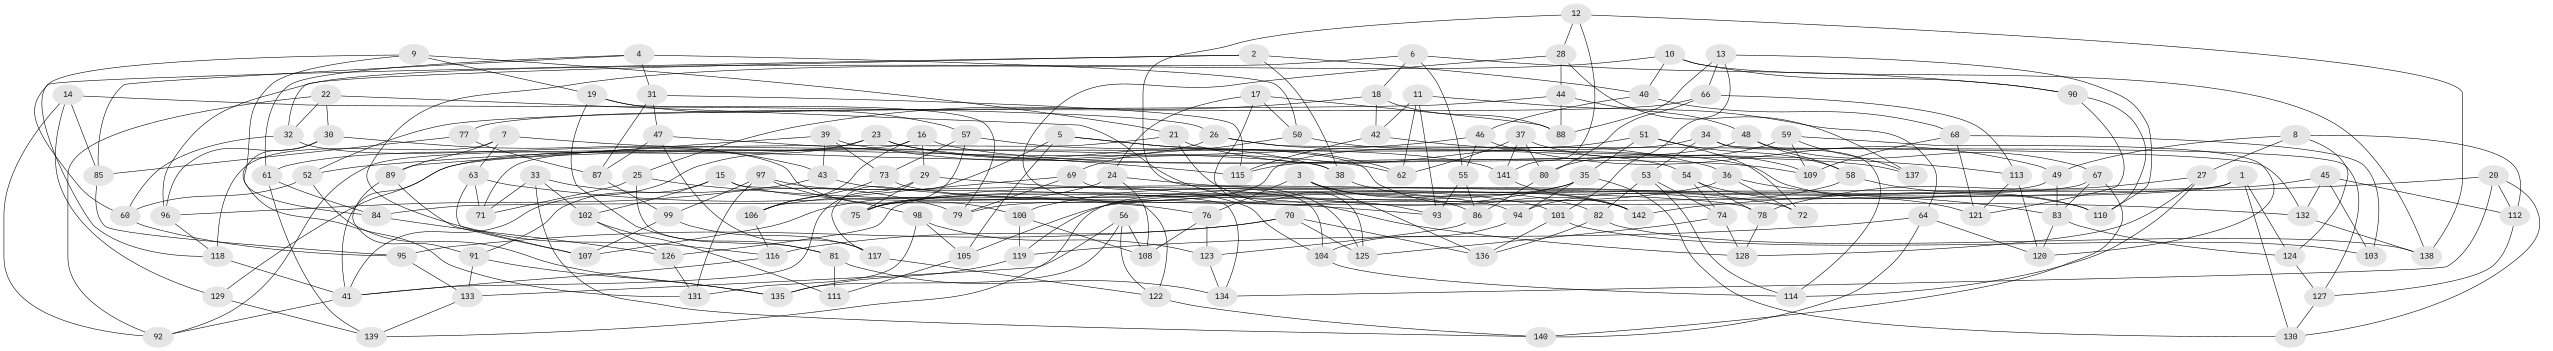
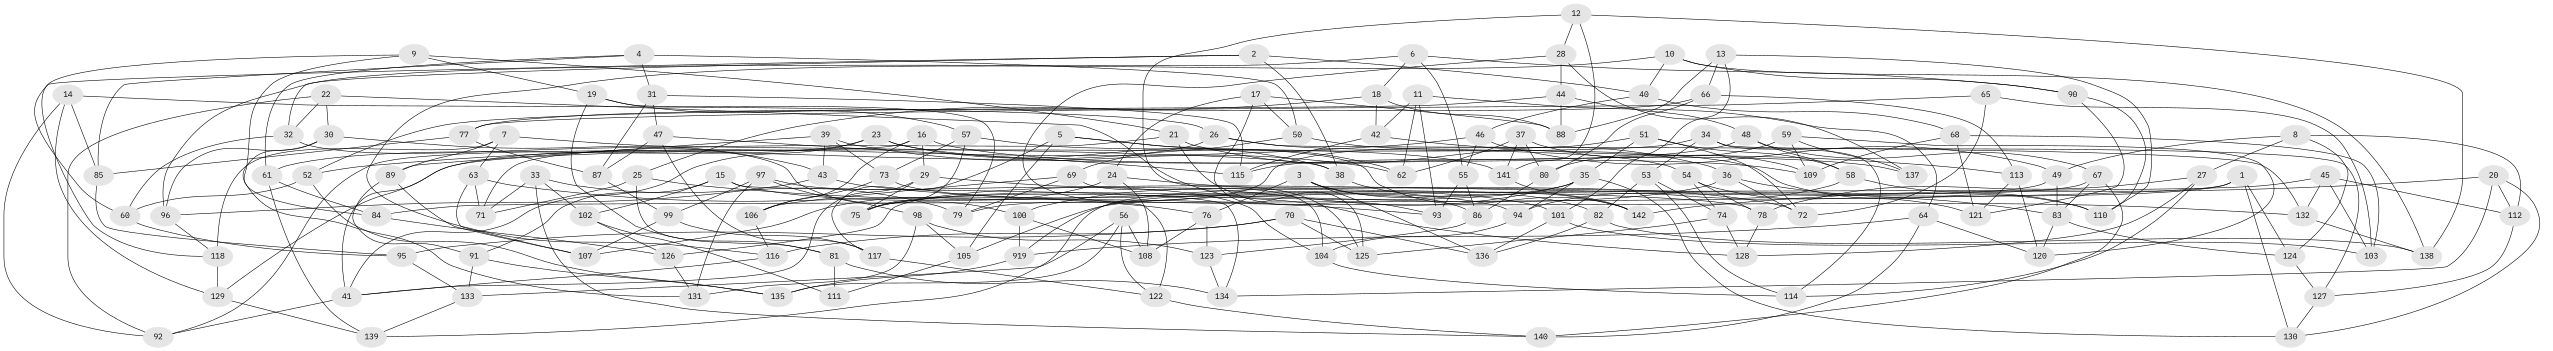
  graph {
    fontname="IBM Plex Mono"
    node [color=gray90 fontname="IBM Plex Mono" style=filled]
    edge [fontname="IBM Plex Mono"]
    1
    84
-   119
+   119 [label=919]
    124
    130
    126
    135
    127
    2
    32
    38
    40
    118
    60
    100
    142
    46
    68
    129
    3
    76
    82
    86
    136
    108
    123
    138
    4
    31
    50
    61
    85
    47
    87
    115
    110
    69
    139
    95
    5
    62
    105
    117
    111
    122
    6
    18
    55
    90
    96
    42
    88
    25
    93
    121
    7
    63
    89
    71
    107
    91
    8
    27
    49
    112
    128
    78
    114
    83
    9
    19
    21
    57
    79
    81
    36
    10
    116
    41
    11
    64
    113
    140
    120
    12
    28
    125
    141
    137
    44
    13
    66
    101
    80
    77
    103
    14
    26
    92
    54
    132
    15
    102
    134
    133
    16
    29
    106
    75
    17
    24
    72
    73
    20
    22
    30
    43
    131
    23
    109
    74
    48
    52
    99
    33
    34
    53
    35
    94
    104
    37
    39
    58
    67
    45
    51
+   65
    56
    59
    70
    97
    98
    1 -- 84
    1 -- 119
    1 -- 124
    1 -- 130
    84 -- 126
    119 -- 135
    124 -- 127
    126 -- 131
    127 -- 130
    2 -- 32
    2 -- 38
    2 -- 40
    2 -- 118
    32 -- 60
    32 -- 100
    38 -- 142
    40 -- 46
    40 -- 68
-   118 -- 41
+   118 -- 129
    60 -- 95
    100 -- 119
    100 -- 108
    46 -- 55
    46 -- 49
    46 -- 52
    68 -- 121
    68 -- 103
    68 -- 109
    129 -- 139
    3 -- 76
    3 -- 82
    3 -- 86
    3 -- 136
    76 -- 108
    76 -- 123
    82 -- 136
    82 -- 138
    86 -- 123
    123 -- 134
    4 -- 31
    4 -- 50
    4 -- 61
    4 -- 85
    31 -- 47
    31 -- 87
    31 -- 115
    50 -- 110
    50 -- 69
    61 -- 84
    61 -- 139
    85 -- 95
    47 -- 87
    47 -- 115
    47 -- 117
    87 -- 99
    69 -- 79
    69 -- 106
    69 -- 104
    95 -- 133
    5 -- 142
    5 -- 62
    5 -- 105
    5 -- 117
    105 -- 111
    117 -- 122
    122 -- 140
    6 -- 18
    6 -- 55
    6 -- 90
    6 -- 96
    18 -- 42
    18 -- 88
    18 -- 25
    55 -- 86
    55 -- 93
    90 -- 110
    90 -- 121
    96 -- 118
    42 -- 115
    42 -- 113
    25 -- 93
    25 -- 71
    25 -- 81
    7 -- 38
    7 -- 118
    7 -- 63
    7 -- 89
    63 -- 76
    63 -- 71
    63 -- 107
    89 -- 107
    89 -- 91
    91 -- 135
    91 -- 133
    8 -- 124
    8 -- 27
    8 -- 49
    8 -- 112
    27 -- 128
    27 -- 78
    27 -- 114
    49 -- 126
    49 -- 83
    112 -- 127
    78 -- 128
    83 -- 124
    83 -- 120
    9 -- 84
    9 -- 60
    9 -- 19
    9 -- 21
    19 -- 57
    19 -- 79
    19 -- 81
    21 -- 93
    21 -- 71
    21 -- 36
    57 -- 141
    57 -- 75
    57 -- 73
    81 -- 111
    81 -- 134
    36 -- 83
    36 -- 75
    36 -- 72
    10 -- 40
    10 -- 138
    10 -- 90
    10 -- 116
    116 -- 41
    41 -- 92
    11 -- 62
    11 -- 42
    11 -- 93
    11 -- 64
    64 -- 119
    64 -- 140
    64 -- 120
    113 -- 121
    113 -- 120
    12 -- 138
    12 -- 28
    12 -- 125
    12 -- 141
    28 -- 122
    28 -- 137
    28 -- 44
    141 -- 142
    44 -- 88
    44 -- 48
    44 -- 52
    13 -- 110
    13 -- 88
    13 -- 66
    13 -- 101
    66 -- 113
    66 -- 80
    66 -- 77
    101 -- 136
    101 -- 103
    80 -- 86
    77 -- 85
    77 -- 87
    14 -- 129
    14 -- 85
    14 -- 26
    14 -- 92
    26 -- 41
    26 -- 54
    26 -- 132
    54 -- 121
    54 -- 78
    54 -- 74
    132 -- 138
    15 -- 91
    15 -- 101
    15 -- 102
    15 -- 134
    102 -- 126
    102 -- 111
    133 -- 139
    16 -- 137
    16 -- 92
    16 -- 29
    16 -- 106
    29 -- 78
    29 -- 41
    29 -- 75
    106 -- 116
    17 -- 50
    17 -- 88
    17 -- 125
    17 -- 24
    24 -- 108
    24 -- 107
    24 -- 72
    73 -- 106
    73 -- 94
    20 -- 130
    20 -- 142
    20 -- 112
    20 -- 134
    22 -- 32
    22 -- 128
    22 -- 92
    22 -- 30
    30 -- 96
    30 -- 43
    30 -- 131
    43 -- 96
    43 -- 132
    23 -- 38
    23 -- 61
    23 -- 41
    23 -- 109
    74 -- 128
    74 -- 125
    48 -- 115
    48 -- 58
    48 -- 67
    52 -- 135
    52 -- 60
    99 -- 117
    99 -- 107
    33 -- 71
    33 -- 79
    33 -- 140
    33 -- 102
    34 -- 127
    34 -- 129
    34 -- 114
    34 -- 53
    53 -- 82
    53 -- 114
    53 -- 74
    35 -- 130
    35 -- 100
    35 -- 75
    35 -- 94
    94 -- 104
    104 -- 114
    37 -- 62
    37 -- 141
    37 -- 80
    37 -- 109
    39 -- 62
    39 -- 89
    39 -- 73
    39 -- 43
    58 -- 110
    58 -- 94
    67 -- 139
    67 -- 83
    67 -- 140
    45 -- 105
    45 -- 112
    45 -- 103
    45 -- 132
    51 -- 79
    51 -- 72
    51 -- 35
    51 -- 58
+   65 -- 77
+   65 -- 103
+   65 -- 72
    56 -- 135
    56 -- 108
    56 -- 122
    56 -- 133
    59 -- 120
    59 -- 137
    59 -- 80
    59 -- 109
    70 -- 136
    70 -- 95
    70 -- 116
    70 -- 125
    97 -- 131
    97 -- 99
    97 -- 104
    97 -- 98
    98 -- 123
    98 -- 105
    98 -- 131
  }
